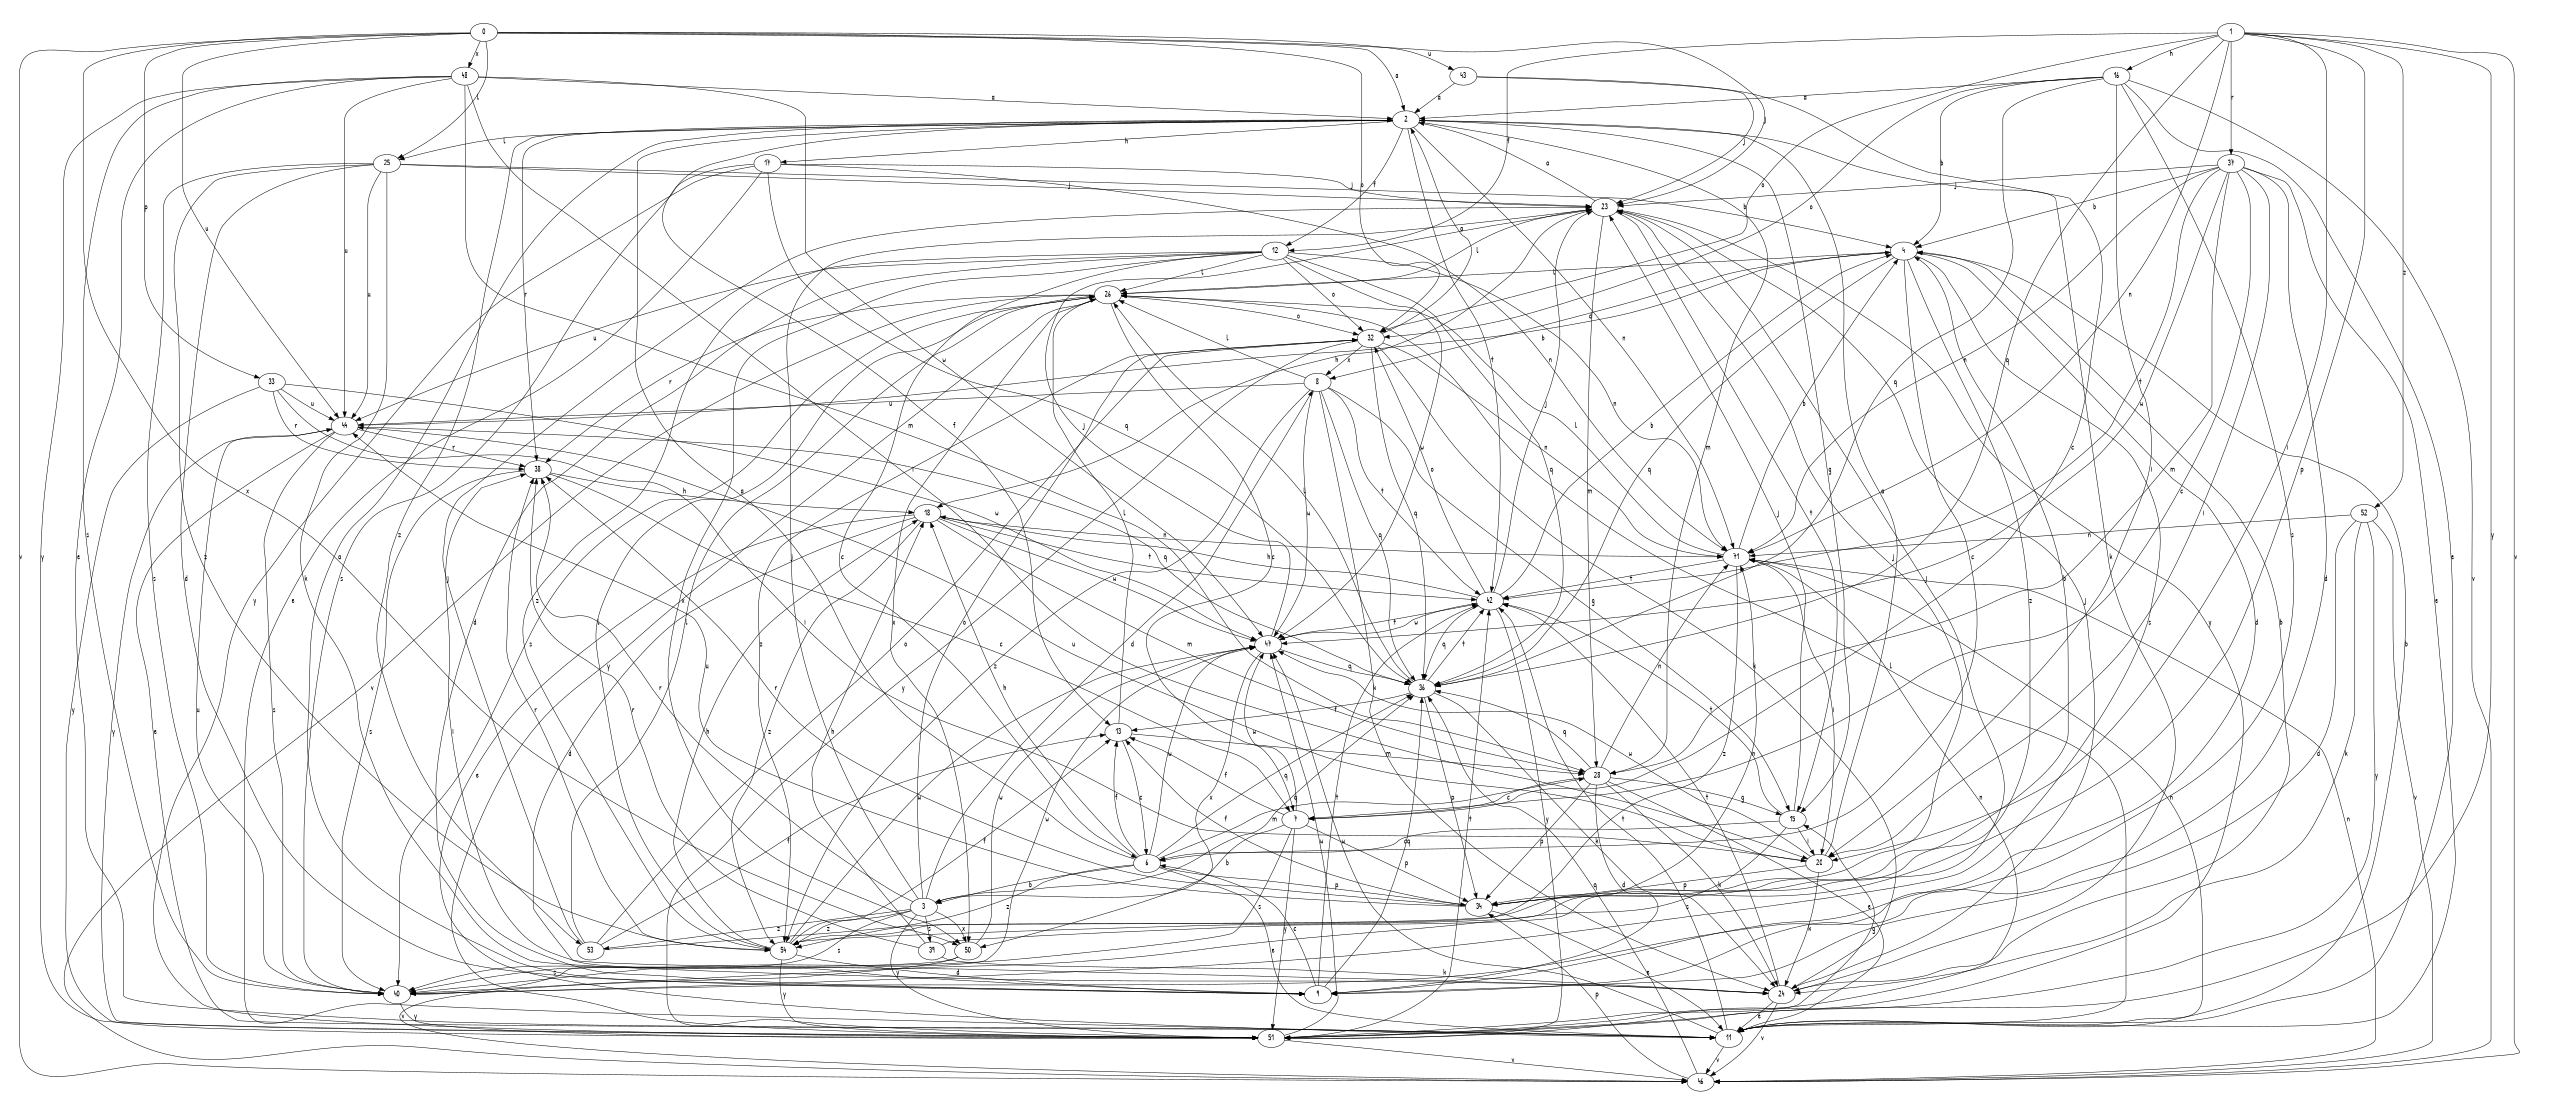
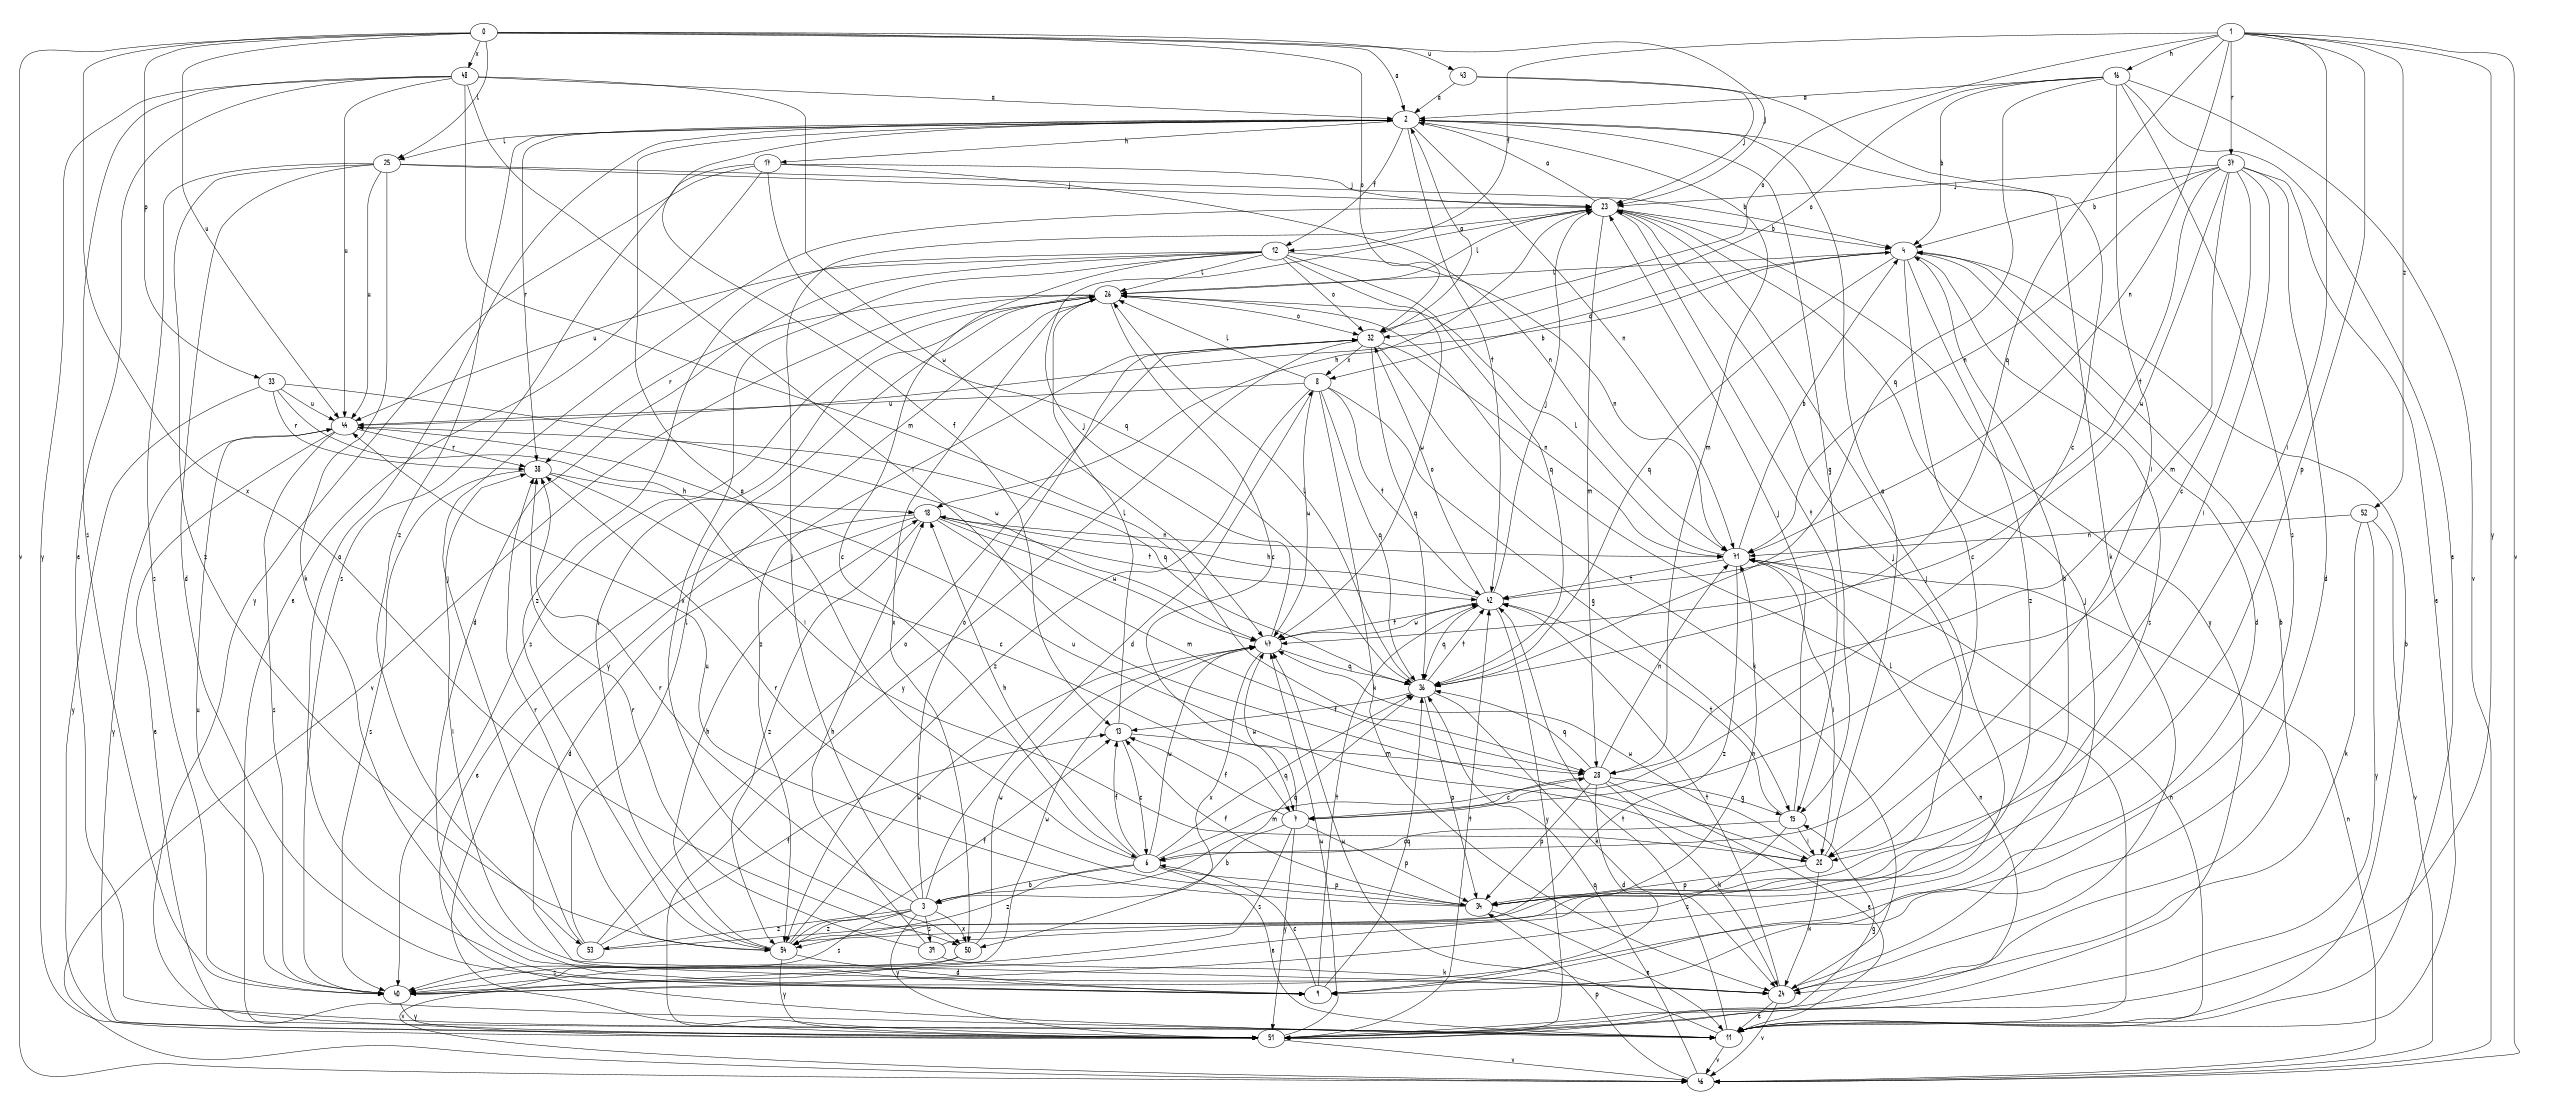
  strict digraph {
    fontname="Patrick Hand"
    node [fontname="Patrick Hand"]
    edge [fontname="Patrick Hand"]
    0
    2
    23
    25
    32
    33
    43
    44
    46
    48
    50
    12
    n13 [label=71]
    13
    15
    17
    24
    28
    38
    42
    53
    51
    26
    18
    40
    54
    4
    9
    36
    8
    20
    47
    7
    11
    34
    1
    16
    37
    52
    6
    3
    39
    0 -> 2 [label=a]
    0 -> 23 [label=j]
    0 -> 25 [label=l]
    0 -> 32 [label=o]
    0 -> 33 [label=p]
    0 -> 43 [label=u]
    0 -> 44 [label=u]
    0 -> 46 [label=v]
    0 -> 48 [label=x]
    0 -> 50 [label=x]
    2 -> 25 [label=l]
    2 -> 12 [label=f]
    2 -> n13 [label=n]
    2 -> 13 [label=f]
    2 -> 15 [label=g]
    2 -> 17 [label=h]
    2 -> 24 [label=k]
    2 -> 28 [label=m]
    2 -> 38 [label=r]
    2 -> 42 [label=t]
    2 -> 53 [label=z]
    23 -> 2 [label=a]
    23 -> 15 [label=t]
    23 -> 28 [label=m]
    23 -> 51 [label=y]
    23 -> 26 [label=l]
    23 -> 18 [label=h]
    25 -> 23 [label=j]
    25 -> 44 [label=u]
    25 -> 24 [label=k]
    25 -> 40 [label=s]
    25 -> 54 [label=z]
    25 -> 4 [label=b]
    25 -> 9 [label=d]
    32 -> 2 [label=a]
    32 -> n13 [label=n]
    32 -> 24 [label=k]
    32 -> 51 [label=y]
    32 -> 54 [label=z]
    32 -> 36 [label=q]
    32 -> 8 [label=x]
    33 -> 44 [label=u]
    33 -> 38 [label=r]
    33 -> 51 [label=y]
    33 -> 20 [label=i]
    33 -> 47 [label=w]
    43 -> 2 [label=a]
    43 -> 23 [label=j]
    43 -> 7 [label=c]
    44 -> 38 [label=r]
    44 -> 51 [label=y]
    44 -> 40 [label=s]
    44 -> 4 [label=b]
    44 -> 36 [label=q]
    44 -> 11 [label=e]
    46 -> n13 [label=n]
    46 -> 36 [label=q]
    46 -> 34 [label=p]
    48 -> 2 [label=a]
    48 -> 44 [label=u]
    48 -> 28 [label=m]
    48 -> 51 [label=y]
    48 -> 40 [label=s]
    48 -> 20 [label=i]
    48 -> 47 [label=w]
    48 -> 11 [label=e]
    50 -> 46 [label=v]
    50 -> 40 [label=s]
    50 -> 47 [label=w]
    12 -> 32 [label=o]
    12 -> 44 [label=u]
    12 -> 50 [label=x]
    12 -> n13 [label=n]
    12 -> 26 [label=l]
    12 -> 54 [label=z]
    12 -> 9 [label=d]
    12 -> 36 [label=q]
    12 -> 47 [label=w]
    12 -> 6 [label=c]
    n13 -> 42 [label=t]
    n13 -> 26 [label=l]
    n13 -> 54 [label=z]
    n13 -> 4 [label=b]
    n13 -> 20 [label=i]
    13 -> 28 [label=m]
    13 -> 26 [label=l]
    13 -> 6 [label=c]
    15 -> 23 [label=j]
    15 -> 42 [label=t]
    15 -> 40 [label=s]
    15 -> 20 [label=i]
    15 -> 6 [label=c]
    17 -> 23 [label=j]
    17 -> n13 [label=n]
    17 -> 51 [label=y]
    17 -> 40 [label=s]
    17 -> 36 [label=q]
    17 -> 11 [label=e]
    24 -> 23 [label=j]
    24 -> 46 [label=v]
    24 -> 38 [label=i]
    24 -> 42 [label=t]
    24 -> 4 [label=b]
    24 -> 11 [label=e]
    28 -> n13 [label=n]
    28 -> 15 [label=g]
    28 -> 24 [label=k]
    28 -> 9 [label=d]
    28 -> 36 [label=q]
    28 -> 7 [label=c]
    28 -> 11 [label=e]
    28 -> 34 [label=p]
    38 -> 18 [label=h]
    38 -> 40 [label=s]
    38 -> 7 [label=c]
    42 -> 23 [label=j]
    42 -> 32 [label=o]
    42 -> 51 [label=y]
    42 -> 18 [label=h]
-   42 -> 4 [label=b]
+   23 -> 4 [label=b]
    42 -> 36 [label=q]
    42 -> 47 [label=w]
    53 -> 23 [label=j]
    53 -> 32 [label=o]
    53 -> n13 [label=n]
    53 -> 13 [label=f]
    53 -> 26 [label=l]
    51 -> 46 [label=v]
    51 -> n13 [label=n]
    51 -> 15 [label=g]
    51 -> 42 [label=t]
    51 -> 47 [label=w]
    26 -> 32 [label=o]
    26 -> 46 [label=v]
    26 -> 50 [label=x]
    26 -> 38 [label=r]
    26 -> 51 [label=y]
    26 -> 40 [label=s]
    26 -> 7 [label=c]
    18 -> n13 [label=n]
    18 -> 28 [label=m]
    18 -> 42 [label=t]
    18 -> 54 [label=z]
    18 -> 9 [label=d]
    18 -> 47 [label=w]
    18 -> 11 [label=e]
    40 -> 44 [label=u]
    40 -> 51 [label=y]
    40 -> 47 [label=w]
    54 -> 13 [label=f]
    54 -> 38 [label=r]
    54 -> 51 [label=y]
    54 -> 26 [label=l]
    54 -> 18 [label=h]
    54 -> 9 [label=d]
    54 -> 47 [label=w]
    4 -> 26 [label=l]
    4 -> 40 [label=s]
    4 -> 54 [label=z]
    4 -> 9 [label=d]
    4 -> 36 [label=q]
    4 -> 8 [label=d]
    4 -> 6 [label=c]
    9 -> 2 [label=a]
    9 -> 42 [label=t]
    9 -> 36 [label=q]
    9 -> 6 [label=c]
    36 -> 13 [label=f]
    36 -> 24 [label=k]
    36 -> 42 [label=t]
    36 -> 26 [label=l]
    36 -> 34 [label=p]
    8 -> 44 [label=u]
    8 -> 15 [label=g]
    8 -> 24 [label=k]
    8 -> 42 [label=t]
    8 -> 26 [label=l]
    8 -> 54 [label=z]
    8 -> 36 [label=q]
    8 -> 47 [label=w]
    20 -> 2 [label=a]
    20 -> 44 [label=u]
    20 -> 24 [label=k]
    20 -> 47 [label=w]
    20 -> 34 [label=p]
    47 -> 23 [label=j]
    47 -> 50 [label=x]
    47 -> 42 [label=t]
    47 -> 36 [label=q]
    7 -> 13 [label=f]
    7 -> 51 [label=y]
    7 -> 40 [label=s]
    7 -> 47 [label=w]
    7 -> 34 [label=p]
    7 -> 3 [label=b]
    11 -> 46 [label=v]
    11 -> n13 [label=n]
    11 -> 42 [label=t]
    11 -> 26 [label=l]
    11 -> 4 [label=b]
    11 -> 47 [label=w]
    34 -> 23 [label=j]
    34 -> 44 [label=u]
    34 -> 13 [label=f]
    34 -> 38 [label=r]
    34 -> 4 [label=b]
    34 -> 11 [label=e]
    1 -> 32 [label=o]
    1 -> 46 [label=v]
    1 -> 12 [label=f]
    1 -> n13 [label=n]
    1 -> 51 [label=y]
    1 -> 36 [label=q]
    1 -> 20 [label=i]
    1 -> 34 [label=p]
    1 -> 16 [label=h]
    1 -> 37 [label=r]
    1 -> 52 [label=z]
    16 -> 2 [label=a]
    16 -> 32 [label=o]
    16 -> 46 [label=v]
    16 -> 40 [label=s]
    16 -> 4 [label=b]
    16 -> 36 [label=q]
    16 -> 20 [label=i]
    16 -> 11 [label=e]
    37 -> 23 [label=j]
    37 -> n13 [label=n]
    37 -> 28 [label=m]
    37 -> 42 [label=t]
    37 -> 4 [label=b]
    37 -> 9 [label=d]
    37 -> 20 [label=i]
    37 -> 47 [label=w]
    37 -> 7 [label=c]
    37 -> 11 [label=e]
    52 -> 46 [label=v]
    52 -> n13 [label=n]
    52 -> 24 [label=k]
    52 -> 51 [label=y]
-   52 -> 9 [label=d]
    6 -> 2 [label=a]
    6 -> 13 [label=f]
    6 -> 28 [label=m]
    6 -> 18 [label=h]
    6 -> 54 [label=z]
    6 -> 36 [label=q]
    6 -> 47 [label=w]
    6 -> 11 [label=e]
    6 -> 34 [label=p]
    6 -> 3 [label=b]
    3 -> 23 [label=j]
    3 -> 32 [label=o]
    3 -> 50 [label=x]
    3 -> 38 [label=r]
    3 -> 53 [label=z]
    3 -> 51 [label=y]
    3 -> 40 [label=s]
    3 -> 54 [label=z]
    3 -> 36 [label=q]
    3 -> 8 [label=d]
    3 -> 39 [label=s]
    39 -> 23 [label=j]
    39 -> 24 [label=k]
    39 -> 38 [label=r]
    39 -> 18 [label=h]
  }
